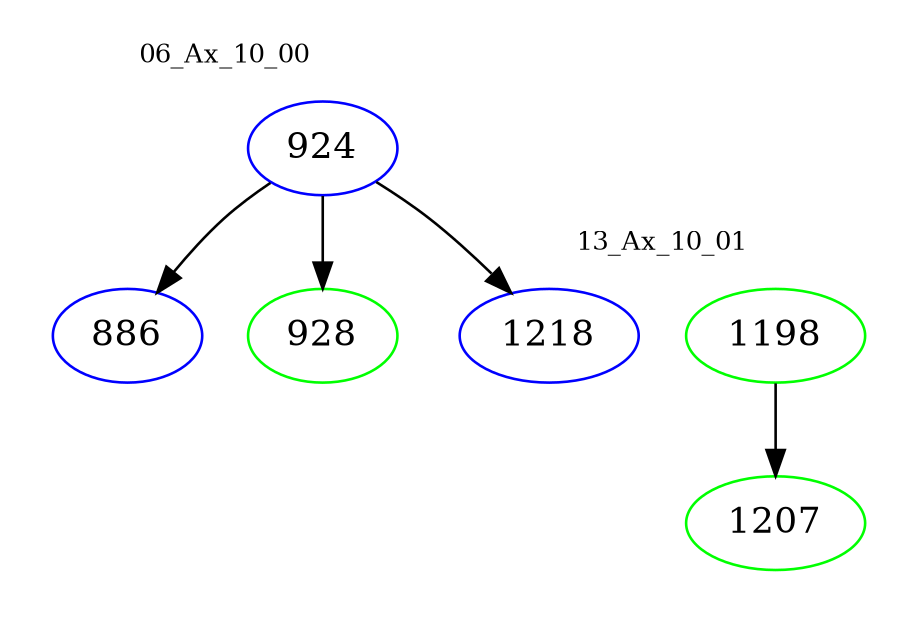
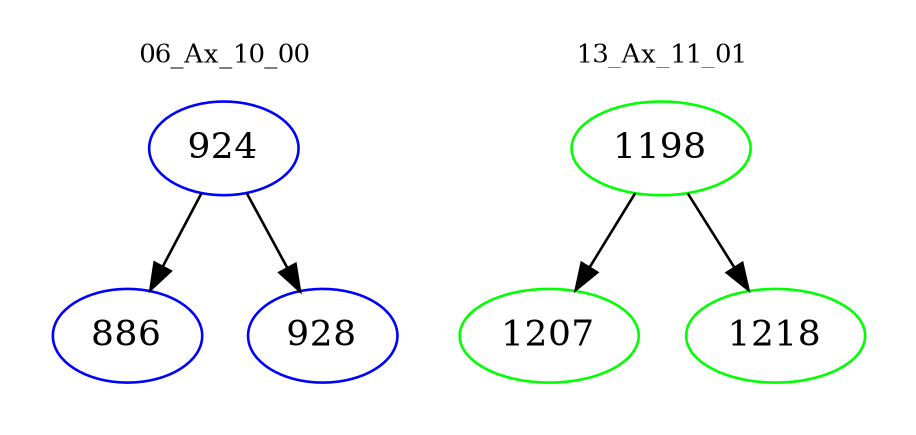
  digraph {
    node [color=green]
    edge [color=black]
    n1 [color=blue label=924]
    n2 [color=blue label=886]
-   n3 [label=928]
+   n3 [color=blue label=928]
    n4 [label=1198]
    n5 [label=1207]
-   n6 [color=blue label=1218]
+   n6 [label=1218]
    subgraph cluster_1 {
      color=white
      fontsize=10
      label="06_Ax_10_00"
      n1
      n2
      n3
    }
    subgraph cluster_2 {
      color=white
      fontsize=10
-     label="13_Ax_10_01"
+     label="13_Ax_11_01"
      n4
      n5
      n6
    }
    n1 -> n2
    n1 -> n3
    n4 -> n5
-   n1 -> n6
+   n4 -> n6
  }
